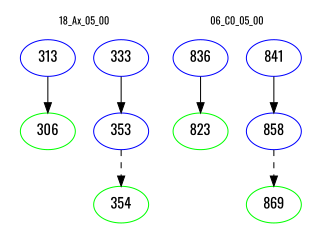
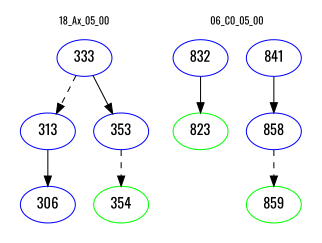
  digraph {
    fontname=Oswald
    node [color=blue fontname=Oswald]
    edge [color=black fontname=Oswald style=solid]
    n1 [label=333]
    n2 [label=313]
    n3 [label=353]
-   n4 [color=green label=306]
+   n4 [label=306]
    n5 [color=green label=354]
    n6 [label=841]
-   n7 [label=836]
+   n7 [label=832]
    n8 [label=858]
    n9 [color=green label=823]
-   n10 [color=green label=869]
+   n10 [color=green label=859]
    subgraph cluster_1 {
      color=white
      fontsize=10
      label="18_Ax_05_00"
      n1
      n2
      n3
      n4
      n5
    }
    subgraph cluster_2 {
      color=white
      fontsize=10
      label="06_C0_05_00"
      n6
      n7
      n8
      n9
      n10
    }
+   n1 -> n2 [style=dashed]
    n1 -> n3
    n2 -> n4
    n3 -> n5 [style=dashed]
    n6 -> n8
    n7 -> n9
    n8 -> n10 [style=dashed]
  }
